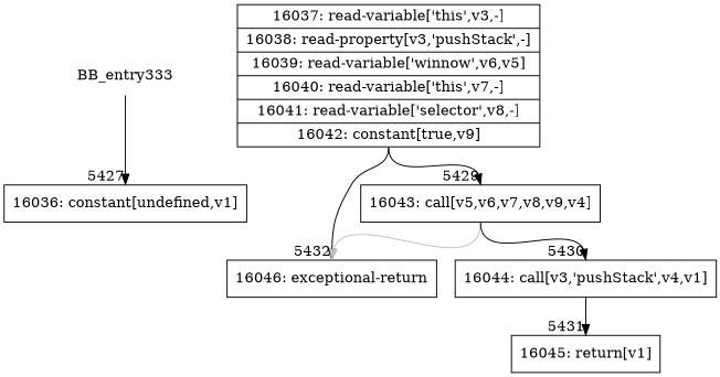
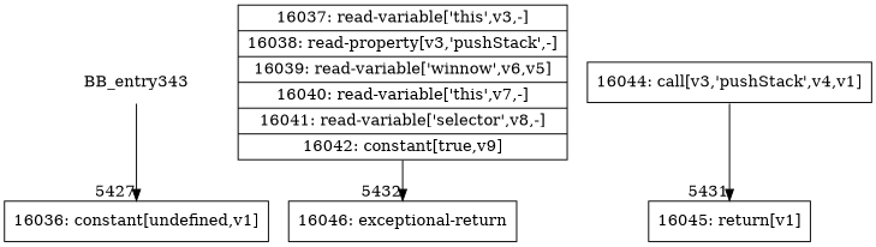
  digraph {
    rankdir=TD
    node [shape=record]
    edge [headport=n tailport=s]
-   BB_entry343 [shape=none label=BB_entry333]
+   BB_entry343 [shape=none]
    n2 [label="{16036: constant[undefined,v1]}"]
    n3 [label="{16037: read-variable['this',v3,-]|16038: read-property[v3,'pushStack',-]|16039: read-variable['winnow',v6,v5]|16040: read-variable['this',v7,-]|16041: read-variable['selector',v8,-]|16042: constant[true,v9]}"]
-   n4 [label="{16043: call[v5,v6,v7,v8,v9,v4]}"]
    n5 [label="{16046: exceptional-return}"]
    n6 [label="{16044: call[v3,'pushStack',v4,v1]}"]
    n7 [label="{16045: return[v1]}"]
    BB_entry343 -> n2 [headlabel="    5427"]
-   n3 -> n4 [headlabel="      5429"]
    n3 -> n5 [color=black headlabel="      5432"]
-   n4 -> n5 [color=gray]
-   n4 -> n6 [headlabel="      5430"]
    n6 -> n7 [headlabel="      5431"]
  }
